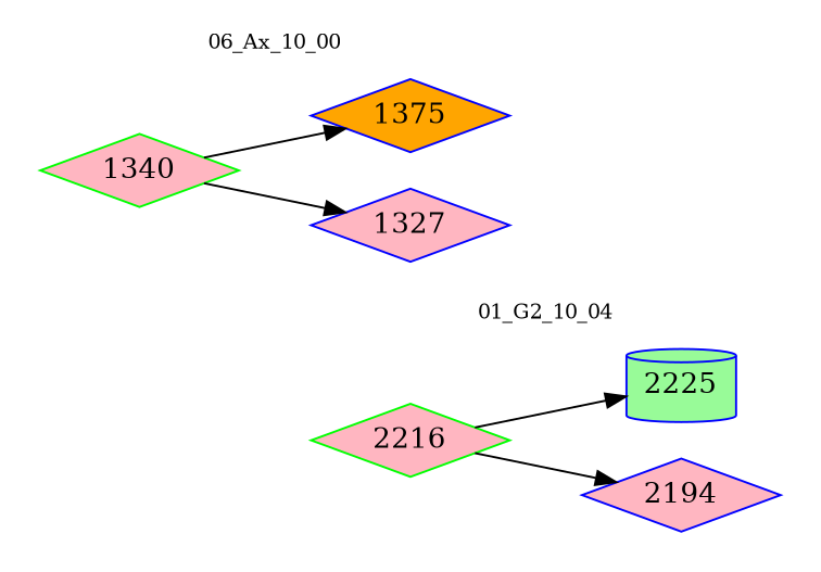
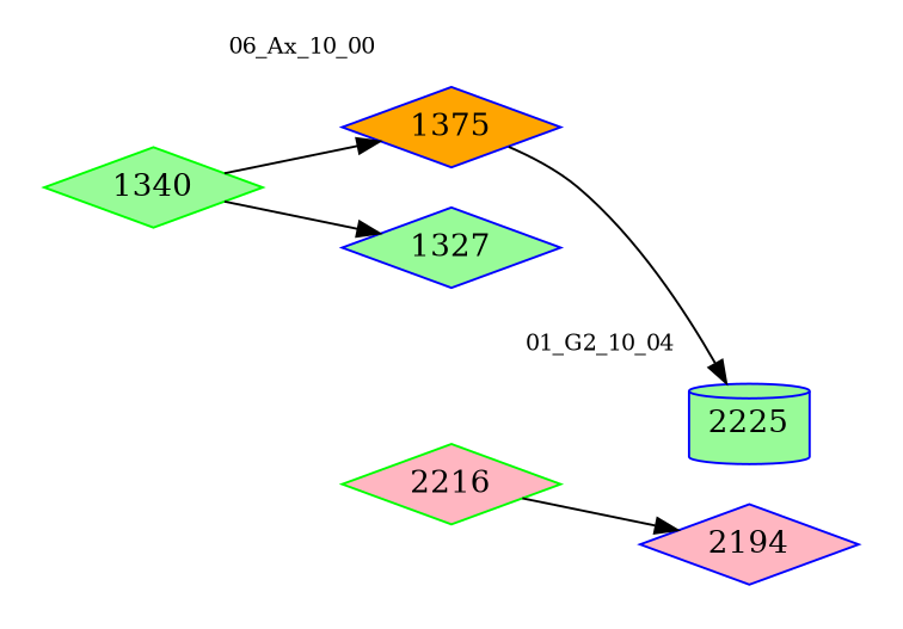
  digraph {
    rankdir=LR
    node [color=blue fillcolor=lightpink shape=diamond style=filled]
    edge [color=black]
-   n1 [color=green label=1340]
-   n2 [label=1327]
+   n1 [color=green fillcolor=palegreen label=1340]
+   n2 [fillcolor=palegreen label=1327]
    n3 [fillcolor=orange label=1375]
    n4 [color=green label=2216]
    n5 [label=2194]
    n6 [fillcolor=palegreen label=2225 shape=cylinder]
    subgraph cluster_1 {
      color=white
      fontsize=10
      label="06_Ax_10_00"
      n1
      n2
      n3
    }
    subgraph cluster_2 {
      color=white
      fontsize=10
      label="01_G2_10_04"
      n4
      n5
      n6
    }
    n1 -> n2
    n1 -> n3
    n4 -> n5
-   n4 -> n6
+   n3 -> n6
  }
